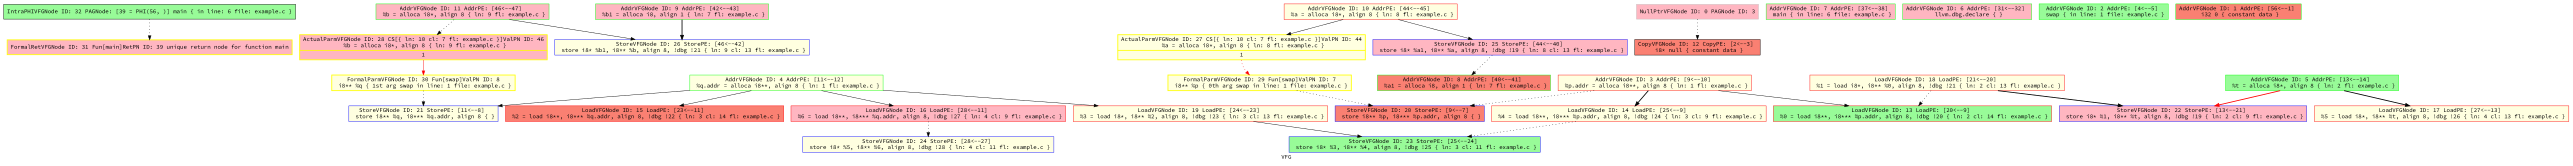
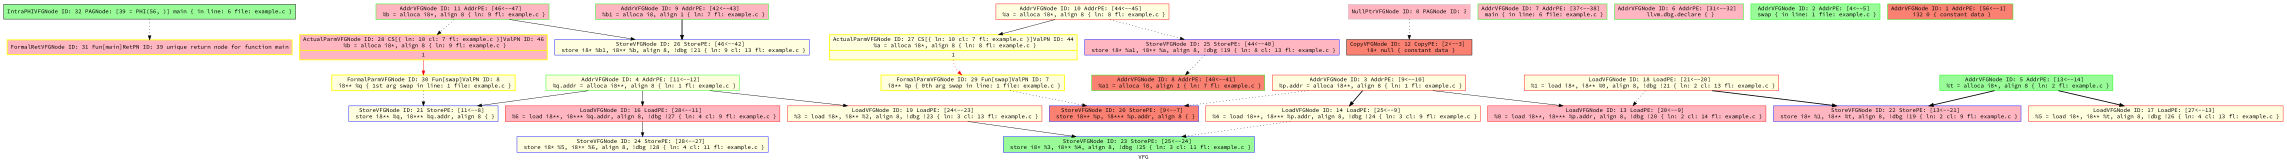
  digraph {
    fontname="Source Code Pro"
    label=VFG
    node [color=green fillcolor=lightyellow fontname="Source Code Pro" shape=record style=filled]
    edge [fontname="Source Code Pro" style=solid]
    n1 [color=black fillcolor=palegreen label="{IntraPHIVFGNode ID: 32 PAGNode: [39 = PHI(56, )]    main \{ in line: 6 file: example.c \}}"]
    n2 [color=yellow fillcolor=lightpink label="{FormalRetVFGNode ID: 31 Fun[main]RetPN ID: 39 unique return node for function main}" penwidth=2]
    n3 [color=yellow label="{FormalParmVFGNode ID: 30 Fun[swap]ValPN ID: 8\n i8** %q \{ 1st arg swap in line: 1 file: example.c \}}" penwidth=2]
    n4 [color=blue label="{StoreVFGNode ID: 21 StorePE: [11\<--8]  \n   store i8** %q, i8*** %q.addr, align 8 \{  \}}"]
    n5 [color=yellow label="{FormalParmVFGNode ID: 29 Fun[swap]ValPN ID: 7\n i8** %p \{ 0th arg swap in line: 1 file: example.c \}}" penwidth=2]
    n6 [color=blue fillcolor=salmon label="{StoreVFGNode ID: 20 StorePE: [9\<--7]  \n   store i8** %p, i8*** %p.addr, align 8 \{  \}}"]
    n7 [color=yellow fillcolor=lightpink label="{ActualParmVFGNode ID: 28 CS[\{ ln: 10  cl: 7  fl: example.c \}]ValPN ID: 46\n   %b = alloca i8*, align 8 \{ ln: 9 fl: example.c \}|{<s0>1}}" penwidth=2]
    n8 [color=yellow label="{ActualParmVFGNode ID: 27 CS[\{ ln: 10  cl: 7  fl: example.c \}]ValPN ID: 44\n   %a = alloca i8*, align 8 \{ ln: 8 fl: example.c \}|{<s0>1}}" penwidth=2]
    n9 [color=blue label="{StoreVFGNode ID: 26 StorePE: [46\<--42]  \n   store i8* %b1, i8** %b, align 8, !dbg !21 \{ ln: 9  cl: 13  fl: example.c \}}"]
    n10 [color=blue fillcolor=lightpink label="{StoreVFGNode ID: 25 StorePE: [44\<--40]  \n   store i8* %a1, i8** %a, align 8, !dbg !19 \{ ln: 8  cl: 13  fl: example.c \}}"]
    n11 [fillcolor=salmon label="{AddrVFGNode ID: 8 AddrPE: [40\<--41]  \n   %a1 = alloca i8, align 1 \{ ln: 7 fl: example.c \}}"]
    n12 [color=blue label="{StoreVFGNode ID: 24 StorePE: [28\<--27]  \n   store i8* %5, i8** %6, align 8, !dbg !28 \{ ln: 4  cl: 11  fl: example.c \}}"]
    n13 [color=blue fillcolor=palegreen label="{StoreVFGNode ID: 23 StorePE: [25\<--24]  \n   store i8* %3, i8** %4, align 8, !dbg !25 \{ ln: 3  cl: 11  fl: example.c \}}"]
    n14 [color=blue fillcolor=lightpink label="{StoreVFGNode ID: 22 StorePE: [13\<--21]  \n   store i8* %1, i8** %t, align 8, !dbg !19 \{ ln: 2  cl: 9  fl: example.c \}}"]
    n15 [color=red label="{LoadVFGNode ID: 19 LoadPE: [24\<--23]  \n   %3 = load i8*, i8** %2, align 8, !dbg !23 \{ ln: 3  cl: 13  fl: example.c \}}"]
    n16 [color=red label="{LoadVFGNode ID: 18 LoadPE: [21\<--20]  \n   %1 = load i8*, i8** %0, align 8, !dbg !21 \{ ln: 2  cl: 13  fl: example.c \}}"]
-   n17 [color=red fillcolor=palegreen label="{LoadVFGNode ID: 13 LoadPE: [20\<--9]  \n   %0 = load i8**, i8*** %p.addr, align 8, !dbg !20 \{ ln: 2  cl: 14  fl: example.c \}}"]
+   n17 [color=red fillcolor=lightpink label="{LoadVFGNode ID: 13 LoadPE: [20\<--9]  \n   %0 = load i8**, i8*** %p.addr, align 8, !dbg !20 \{ ln: 2  cl: 14  fl: example.c \}}"]
    n18 [color=red label="{LoadVFGNode ID: 17 LoadPE: [27\<--13]  \n   %5 = load i8*, i8** %t, align 8, !dbg !26 \{ ln: 4  cl: 13  fl: example.c \}}"]
    n19 [color=red fillcolor=lightpink label="{LoadVFGNode ID: 16 LoadPE: [28\<--11]  \n   %6 = load i8**, i8*** %q.addr, align 8, !dbg !27 \{ ln: 4  cl: 9  fl: example.c \}}"]
-   n20 [color=red fillcolor=salmon label="{LoadVFGNode ID: 15 LoadPE: [23\<--11]  \n   %2 = load i8**, i8*** %q.addr, align 8, !dbg !22 \{ ln: 3  cl: 14  fl: example.c \}}"]
    n21 [color=red label="{LoadVFGNode ID: 14 LoadPE: [25\<--9]  \n   %4 = load i8**, i8*** %p.addr, align 8, !dbg !24 \{ ln: 3  cl: 9  fl: example.c \}}"]
    n22 [color=black fillcolor=salmon label="{CopyVFGNode ID: 12 CopyPE: [2\<--3]  \n i8* null \{ constant data \}}"]
    n23 [fillcolor=lightpink label="{AddrVFGNode ID: 11 AddrPE: [46\<--47]  \n   %b = alloca i8*, align 8 \{ ln: 9 fl: example.c \}}"]
    n24 [color=red label="{AddrVFGNode ID: 10 AddrPE: [44\<--45]  \n   %a = alloca i8*, align 8 \{ ln: 8 fl: example.c \}}"]
    n25 [fillcolor=lightpink label="{AddrVFGNode ID: 9 AddrPE: [42\<--43]  \n   %b1 = alloca i8, align 1 \{ ln: 7 fl: example.c \}}"]
    n26 [fillcolor=lightpink label="{AddrVFGNode ID: 7 AddrPE: [37\<--38]  \n main \{ in line: 6 file: example.c \}}"]
    n27 [fillcolor=lightpink label="{AddrVFGNode ID: 6 AddrPE: [31\<--32]  \n llvm.dbg.declare \{  \}}"]
    n28 [fillcolor=palegreen label="{AddrVFGNode ID: 5 AddrPE: [13\<--14]  \n   %t = alloca i8*, align 8 \{ ln: 2 fl: example.c \}}"]
    n29 [label="{AddrVFGNode ID: 4 AddrPE: [11\<--12]  \n   %q.addr = alloca i8**, align 8 \{ ln: 1 fl: example.c \}}"]
    n30 [color=red label="{AddrVFGNode ID: 3 AddrPE: [9\<--10]  \n   %p.addr = alloca i8**, align 8 \{ ln: 1 fl: example.c \}}"]
    n31 [fillcolor=palegreen label="{AddrVFGNode ID: 2 AddrPE: [4\<--5]  \n swap \{ in line: 1 file: example.c \}}"]
    n32 [fillcolor=salmon label="{AddrVFGNode ID: 1 AddrPE: [56\<--1]  \n i32 0 \{ constant data \}}"]
    n33 [color=grey fillcolor=lightpink label="{NullPtrVFGNode ID: 0 PAGNode ID: 3\n}"]
    n1 -> n2 [style=dotted]
    n3 -> n4 [style=dotted]
    n5 -> n6 [style=dotted]
    n7 -> n3 [color=red tailport=s0]
    n8 -> n5 [color=red style=dotted tailport=s0]
    n10 -> n11 [style=dotted]
    n15 -> n13
    n16 -> n14 [style=bold]
    n16 -> n17 [style=dotted]
-   n19 -> n12 [style=dotted]
+   n19 -> n12
    n21 -> n13 [style=dotted]
    n23 -> n7 [style=dotted]
    n23 -> n9
    n24 -> n8
-   n24 -> n10
+   n24 -> n10 [style=dotted]
    n25 -> n9 [style=bold]
-   n28 -> n14 [style=bold color=red]
+   n28 -> n14 [style=bold]
    n28 -> n18 [style=bold]
    n29 -> n4
    n29 -> n15
    n29 -> n19
-   n29 -> n20
    n30 -> n6 [style=dotted]
    n30 -> n17
    n30 -> n21 [style=bold]
    n33 -> n22 [style=dotted]
  }
